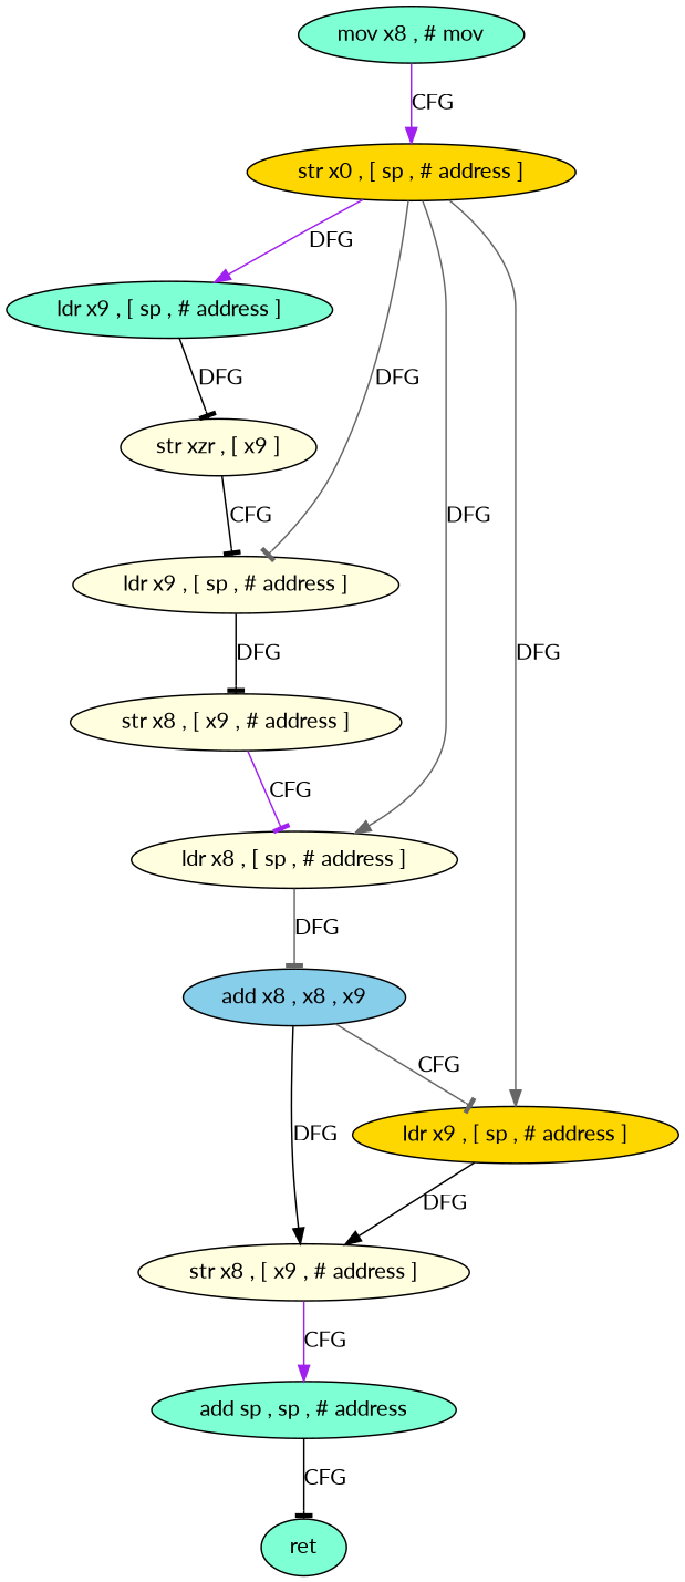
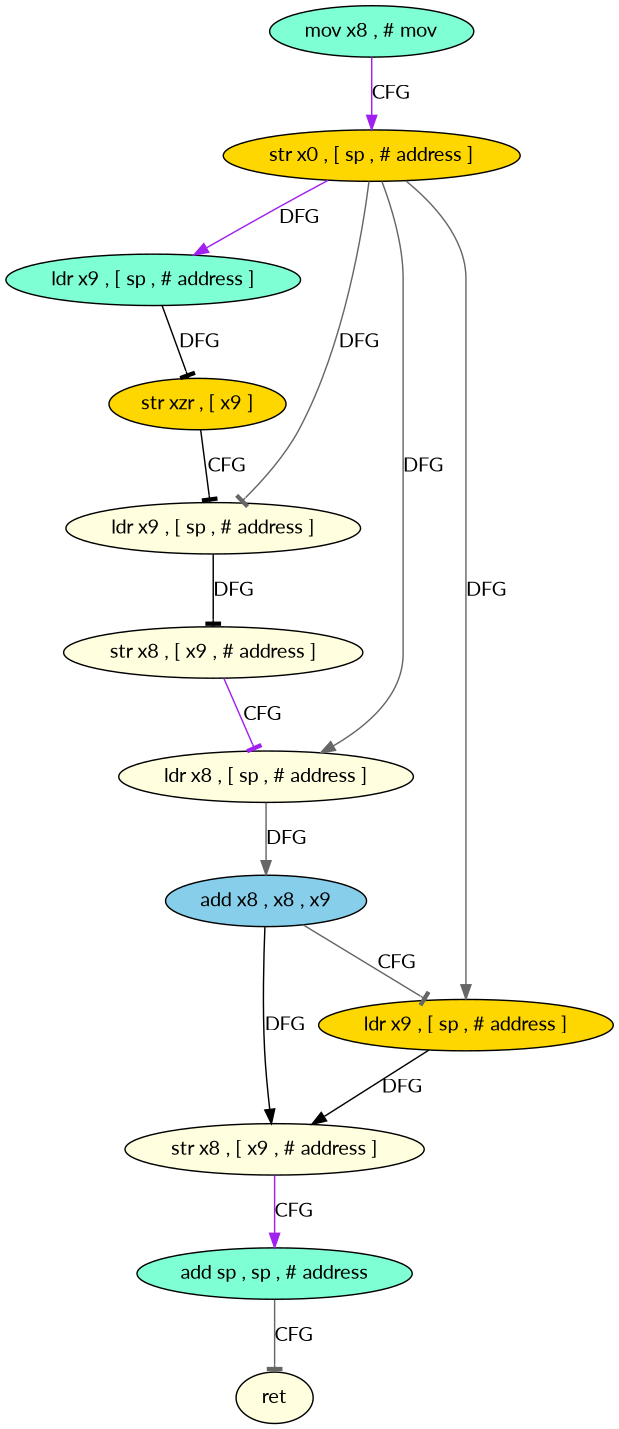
  digraph {
    fontname=Lato
    node [fillcolor=lightyellow fontname=Lato style=filled]
    edge [arrowhead=tee color=black fontname=Lato]
    n1 [fillcolor=aquamarine label="mov x8 , # mov"]
    n2 [fillcolor=gold label="str x0 , [ sp , # address ]"]
    n3 [fillcolor=aquamarine label="ldr x9 , [ sp , # address ]"]
    n4 [label="ldr x9 , [ sp , # address ]"]
    n5 [label="ldr x8 , [ sp , # address ]"]
    n6 [fillcolor=gold label="ldr x9 , [ sp , # address ]"]
-   n7 [label="str xzr , [ x9 ]"]
+   n7 [fillcolor=gold label="str xzr , [ x9 ]"]
    n8 [label="str x8 , [ x9 , # address ]"]
    n9 [fillcolor=skyblue label="add x8 , x8 , x9"]
    n10 [label="str x8 , [ x9 , # address ]"]
    n11 [fillcolor=aquamarine label="add sp , sp , # address"]
-   n12 [fillcolor=aquamarine label=ret]
+   n12 [label=ret]
    n1 -> n2 [arrowhead=normal color=purple label=CFG]
    n2 -> n3 [arrowhead=normal color=purple label=DFG]
    n2 -> n4 [color=gray40 label=DFG]
    n2 -> n5 [arrowhead=normal color=gray40 label=DFG]
    n2 -> n6 [arrowhead=normal color=gray40 label=DFG]
    n3 -> n7 [label=DFG]
    n4 -> n8 [label=DFG]
-   n5 -> n9 [color=gray40 label=DFG]
+   n5 -> n9 [arrowhead=normal color=gray40 label=DFG]
    n6 -> n10 [arrowhead=normal label=DFG]
    n7 -> n4 [label=CFG]
    n8 -> n5 [color=purple label=CFG]
    n9 -> n6 [color=gray40 label=CFG]
    n9 -> n10 [arrowhead=normal label=DFG]
    n10 -> n11 [arrowhead=normal color=purple label=CFG]
-   n11 -> n12 [label=CFG]
+   n11 -> n12 [color=gray40 label=CFG]
  }
